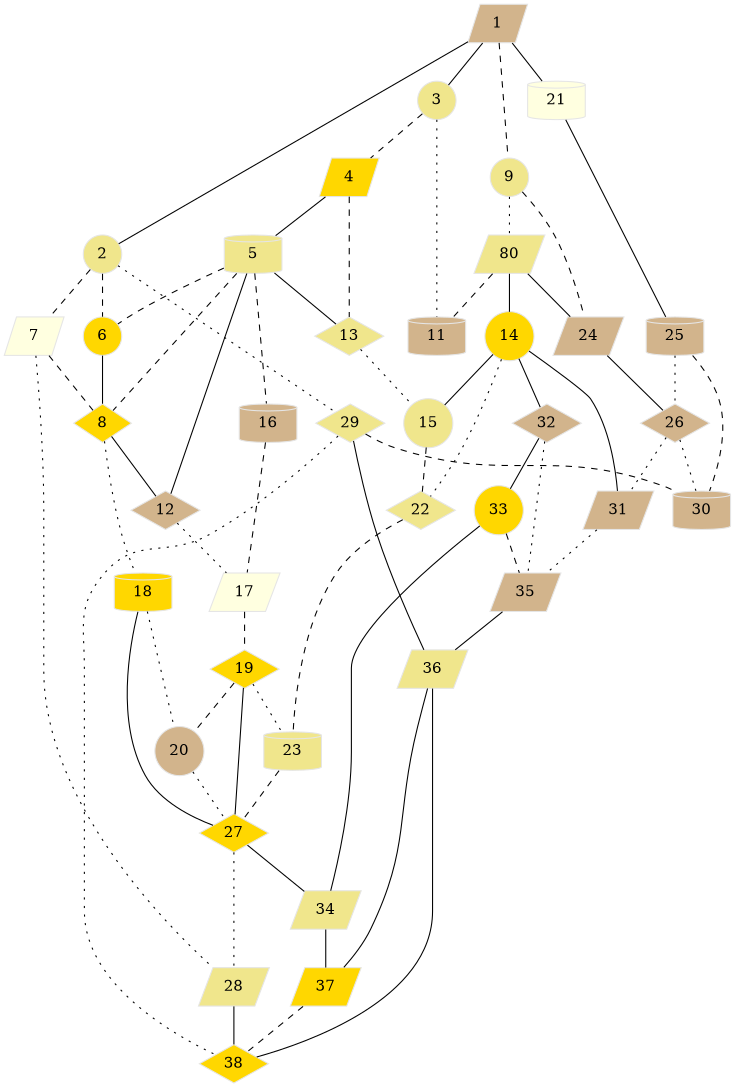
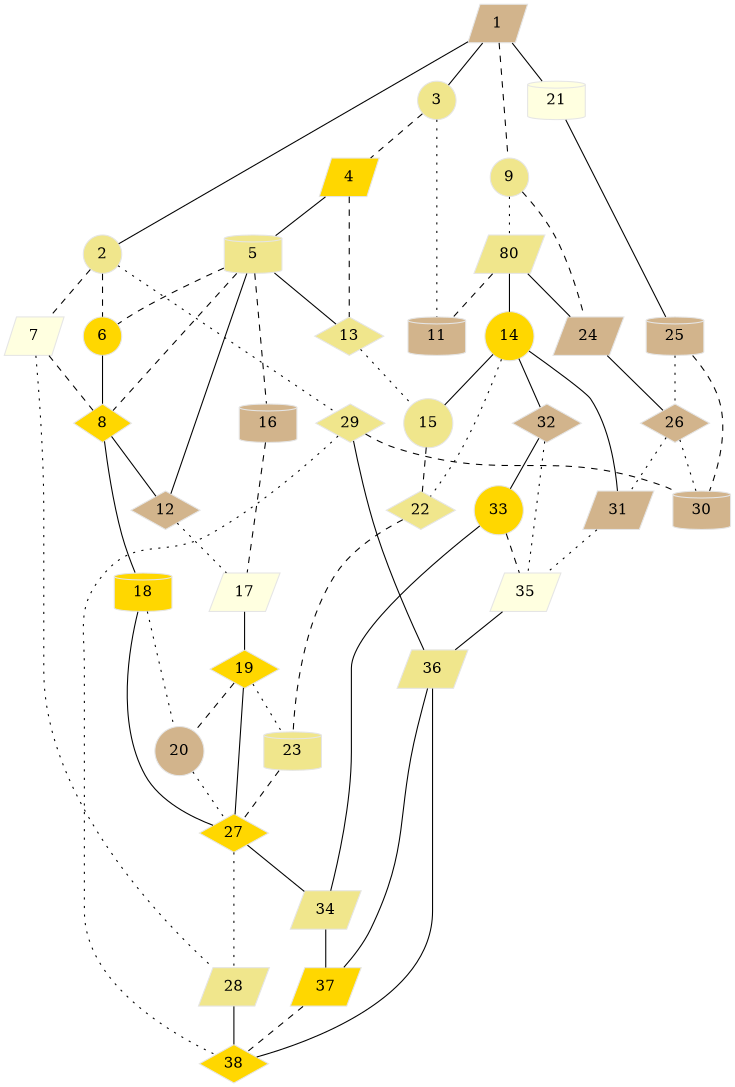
  graph {
    node [color=gray90 fillcolor=khaki shape=parallelogram style=filled]
    edge [style=solid weight=1.0]
    1 [fillcolor=tan]
    2 [shape=circle]
    3 [shape=circle]
    9 [shape=circle]
    21 [fillcolor=lightyellow shape=cylinder]
    6 [fillcolor=gold shape=circle]
    7 [fillcolor=lightyellow]
    29 [shape=diamond]
    4 [fillcolor=gold]
    11 [fillcolor=tan shape=cylinder]
    n11 [label=80]
    24 [fillcolor=tan]
    25 [fillcolor=tan shape=cylinder]
    8 [fillcolor=gold shape=diamond]
    28
    30 [fillcolor=tan shape=cylinder]
    38 [fillcolor=gold shape=diamond]
    36
    5 [shape=cylinder]
    13 [shape=diamond]
    12 [fillcolor=tan shape=diamond]
    16 [fillcolor=tan shape=cylinder]
    15 [shape=circle]
    18 [fillcolor=gold shape=cylinder]
    17 [fillcolor=lightyellow]
    20 [fillcolor=tan shape=circle]
    27 [fillcolor=gold shape=diamond]
    14 [fillcolor=gold shape=circle]
    26 [fillcolor=tan shape=diamond]
    22 [shape=diamond]
    31 [fillcolor=tan]
    32 [fillcolor=tan shape=diamond]
    19 [fillcolor=gold shape=diamond]
    23 [shape=cylinder]
-   35 [fillcolor=tan]
+   35 [fillcolor=lightyellow]
    33 [fillcolor=gold shape=circle]
    34
    37 [fillcolor=gold]
    1 -- 2
    1 -- 3
    1 -- 9 [style=dashed]
    1 -- 21 [weight=2.0]
    2 -- 6 [style=dashed]
    2 -- 7 [style=dashed weight=2.0]
    2 -- 29 [style=dotted]
    3 -- 4 [style=dashed]
    3 -- 11 [style=dotted]
    9 -- n11 [style=dotted]
    9 -- 24 [style=dashed]
    21 -- 25
    6 -- 8
    7 -- 8 [style=dashed]
    7 -- 28 [style=dotted]
    29 -- 30 [style=dashed]
    29 -- 38 [style=dotted]
    29 -- 36
    4 -- 5
    4 -- 13 [style=dashed]
    n11 -- 11 [style=dashed weight=2.0]
    n11 -- 24
    n11 -- 14 [weight=2.0]
    24 -- 26
    25 -- 30 [style=dashed]
    25 -- 26 [style=dotted]
    8 -- 12
-   8 -- 18 [style=dotted weight=2.0]
+   8 -- 18 [weight=2.0]
    28 -- 38 [weight=2.0]
    36 -- 38
    36 -- 37
    5 -- 6 [style=dashed]
    5 -- 8 [style=dashed]
    5 -- 13
    5 -- 12
    5 -- 16 [style=dashed]
    13 -- 15 [style=dotted]
    12 -- 17 [style=dotted]
    16 -- 17 [style=dashed]
    15 -- 22 [style=dashed]
    18 -- 20 [style=dotted]
    18 -- 27
-   17 -- 19 [style=dashed]
+   17 -- 19
    20 -- 27 [style=dotted]
    27 -- 28 [style=dotted]
    27 -- 34
    14 -- 15
    14 -- 22 [style=dotted]
    14 -- 31
    14 -- 32
    26 -- 30 [style=dotted]
    26 -- 31 [style=dotted]
    22 -- 23 [style=dashed]
    31 -- 35 [style=dotted weight=2.0]
    32 -- 35 [style=dotted]
    32 -- 33
    19 -- 20 [style=dashed]
    19 -- 27
    19 -- 23 [style=dotted weight=2.0]
    23 -- 27 [style=dashed]
    35 -- 36 [weight=2.0]
    33 -- 35 [style=dashed]
    33 -- 34
    34 -- 37
    37 -- 38 [style=dashed]
  }
